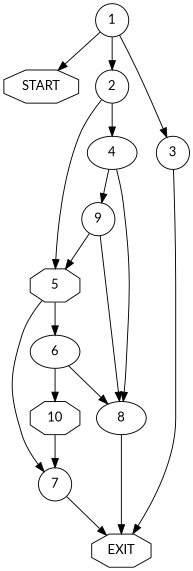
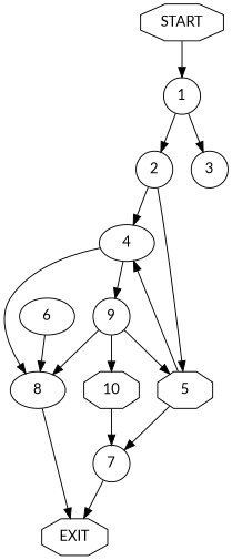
  digraph {
    fontname=Lato
    node [fontname=Lato shape=circle]
    edge [fontname=Lato]
    n1 [label=START shape=octagon]
    1
    2
    3
    n5 [label=EXIT shape=octagon]
    4 [shape=ellipse]
    5 [shape=octagon]
    8 [shape=ellipse]
    9
    6 [shape=ellipse]
    7
    10 [shape=octagon]
-   1 -> n1
+   n1 -> 1
    1 -> 2
    1 -> 3
    2 -> 4
    2 -> 5
-   3 -> n5
    4 -> 8
    4 -> 9
-   5 -> 6
+   5 -> 4
    5 -> 7
    8 -> n5
    9 -> 5
    9 -> 8
    6 -> 8
-   6 -> 10
+   9 -> 10
    7 -> n5
    10 -> 7
  }
